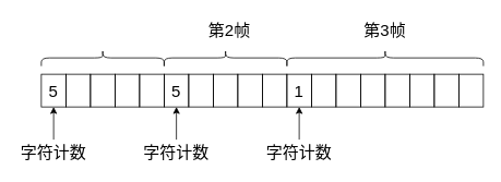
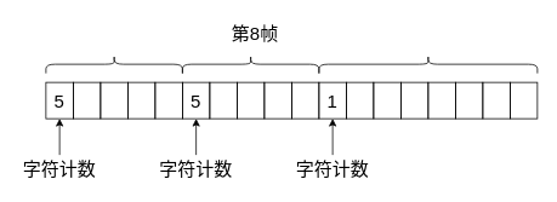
  <mxCell id="0" />
  <mxCell id="1" parent="0" />
  <mxCell id="2" value="5" style="rounded=0;whiteSpace=wrap;html=1;fillColor=none;fontSize=20;" parent="1" vertex="1"><mxGeometry x="50" y="90" width="30" height="40" as="geometry" /></mxCell>
  <mxCell id="3" value="" style="rounded=0;whiteSpace=wrap;html=1;fillColor=none;fontSize=20;" parent="1" vertex="1"><mxGeometry x="80" y="90" width="30" height="40" as="geometry" /></mxCell>
  <mxCell id="4" value="" style="rounded=0;whiteSpace=wrap;html=1;fillColor=none;fontSize=20;" parent="1" vertex="1"><mxGeometry x="110" y="90" width="30" height="40" as="geometry" /></mxCell>
  <mxCell id="5" value="" style="rounded=0;whiteSpace=wrap;html=1;fillColor=none;fontSize=20;" parent="1" vertex="1"><mxGeometry x="140" y="90" width="30" height="40" as="geometry" /></mxCell>
  <mxCell id="6" value="" style="rounded=0;whiteSpace=wrap;html=1;fillColor=none;fontSize=20;" parent="1" vertex="1"><mxGeometry x="170" y="90" width="30" height="40" as="geometry" /></mxCell>
  <mxCell id="7" value="5" style="rounded=0;whiteSpace=wrap;html=1;fillColor=none;fontSize=20;" parent="1" vertex="1"><mxGeometry x="200" y="90" width="30" height="40" as="geometry" /></mxCell>
  <mxCell id="8" value="" style="rounded=0;whiteSpace=wrap;html=1;fillColor=none;fontSize=20;" parent="1" vertex="1"><mxGeometry x="230" y="90" width="30" height="40" as="geometry" /></mxCell>
  <mxCell id="9" value="" style="rounded=0;whiteSpace=wrap;html=1;fillColor=none;fontSize=20;" parent="1" vertex="1"><mxGeometry x="260" y="90" width="30" height="40" as="geometry" /></mxCell>
  <mxCell id="10" value="" style="rounded=0;whiteSpace=wrap;html=1;fillColor=none;fontSize=20;" parent="1" vertex="1"><mxGeometry x="290" y="90" width="30" height="40" as="geometry" /></mxCell>
  <mxCell id="11" value="" style="rounded=0;whiteSpace=wrap;html=1;fillColor=none;fontSize=20;" parent="1" vertex="1"><mxGeometry x="320" y="90" width="30" height="40" as="geometry" /></mxCell>
  <mxCell id="12" value="1" style="rounded=0;whiteSpace=wrap;html=1;fillColor=none;fontSize=20;" parent="1" vertex="1"><mxGeometry x="350" y="90" width="30" height="40" as="geometry" /></mxCell>
  <mxCell id="13" value="" style="rounded=0;whiteSpace=wrap;html=1;fillColor=none;fontSize=20;" parent="1" vertex="1"><mxGeometry x="380" y="90" width="30" height="40" as="geometry" /></mxCell>
  <mxCell id="14" value="" style="rounded=0;whiteSpace=wrap;html=1;fillColor=none;fontSize=20;" parent="1" vertex="1"><mxGeometry x="410" y="90" width="30" height="40" as="geometry" /></mxCell>
  <mxCell id="15" value="" style="rounded=0;whiteSpace=wrap;html=1;fillColor=none;fontSize=20;" parent="1" vertex="1"><mxGeometry x="440" y="90" width="30" height="40" as="geometry" /></mxCell>
  <mxCell id="16" value="" style="rounded=0;whiteSpace=wrap;html=1;fillColor=none;fontSize=20;" parent="1" vertex="1"><mxGeometry x="470" y="90" width="30" height="40" as="geometry" /></mxCell>
  <mxCell id="17" value="" style="rounded=0;whiteSpace=wrap;html=1;fillColor=none;fontSize=20;" parent="1" vertex="1"><mxGeometry x="500" y="90" width="30" height="40" as="geometry" /></mxCell>
  <mxCell id="18" value="" style="rounded=0;whiteSpace=wrap;html=1;fillColor=none;fontSize=20;" parent="1" vertex="1"><mxGeometry x="530" y="90" width="30" height="40" as="geometry" /></mxCell>
  <mxCell id="19" value="" style="rounded=0;whiteSpace=wrap;html=1;fillColor=none;fontSize=20;" parent="1" vertex="1"><mxGeometry x="560" y="90" width="30" height="40" as="geometry" /></mxCell>
  <mxCell id="20" style="edgeStyle=orthogonalEdgeStyle;rounded=0;orthogonalLoop=1;jettySize=auto;html=1;exitX=0.5;exitY=0;exitDx=0;exitDy=0;entryX=0.5;entryY=1;entryDx=0;entryDy=0;fontSize=20;" parent="1" source="21" target="2" edge="1"><mxGeometry relative="1" as="geometry" /></mxCell>
  <mxCell id="21" value="字符计数" style="text;html=1;strokeColor=none;fillColor=none;align=center;verticalAlign=middle;whiteSpace=wrap;rounded=0;fontSize=20;" parent="1" vertex="1"><mxGeometry x="20" y="170" width="90" height="30" as="geometry" /></mxCell>
  <mxCell id="22" style="edgeStyle=orthogonalEdgeStyle;rounded=0;orthogonalLoop=1;jettySize=auto;html=1;exitX=0.5;exitY=0;exitDx=0;exitDy=0;entryX=0.5;entryY=1;entryDx=0;entryDy=0;fontSize=20;" parent="1" source="23" target="7" edge="1"><mxGeometry relative="1" as="geometry" /></mxCell>
  <mxCell id="23" value="字符计数" style="text;html=1;strokeColor=none;fillColor=none;align=center;verticalAlign=middle;whiteSpace=wrap;rounded=0;fontSize=20;" parent="1" vertex="1"><mxGeometry x="170" y="170" width="90" height="30" as="geometry" /></mxCell>
  <mxCell id="24" style="edgeStyle=orthogonalEdgeStyle;rounded=0;orthogonalLoop=1;jettySize=auto;html=1;exitX=0.5;exitY=0;exitDx=0;exitDy=0;entryX=0.5;entryY=1;entryDx=0;entryDy=0;fontSize=20;" parent="1" source="25" target="12" edge="1"><mxGeometry relative="1" as="geometry" /></mxCell>
  <mxCell id="25" value="字符计数" style="text;html=1;strokeColor=none;fillColor=none;align=center;verticalAlign=middle;whiteSpace=wrap;rounded=0;fontSize=20;" parent="1" vertex="1"><mxGeometry x="320" y="170" width="90" height="30" as="geometry" /></mxCell>
  <mxCell id="26" value="" style="shape=curlyBracket;whiteSpace=wrap;html=1;rounded=1;fontSize=20;fillColor=none;direction=south;" parent="1" vertex="1"><mxGeometry x="50" y="60" width="150" height="20" as="geometry" /></mxCell>
  <mxCell id="27" value="" style="shape=curlyBracket;whiteSpace=wrap;html=1;rounded=1;fontSize=20;fillColor=none;direction=south;" parent="1" vertex="1"><mxGeometry x="200" y="60" width="150" height="20" as="geometry" /></mxCell>
- <mxCell id="28" value="第2帧" style="text;html=1;strokeColor=none;fillColor=none;align=center;verticalAlign=middle;whiteSpace=wrap;rounded=0;fontSize=20;" parent="1" vertex="1"><mxGeometry x="240" y="20" width="80" height="30" as="geometry" /></mxCell>
+ <mxCell id="28" value="第8帧" style="text;html=1;strokeColor=none;fillColor=none;align=center;verticalAlign=middle;whiteSpace=wrap;rounded=0;fontSize=20;" parent="1" vertex="1"><mxGeometry x="240" y="20" width="80" height="30" as="geometry" /></mxCell>
  <mxCell id="29" value="" style="shape=curlyBracket;whiteSpace=wrap;html=1;rounded=1;fontSize=20;fillColor=none;direction=south;" parent="1" vertex="1"><mxGeometry x="350" y="60" width="240" height="20" as="geometry" /></mxCell>
- <mxCell id="30" value="第3帧" style="text;html=1;strokeColor=none;fillColor=none;align=center;verticalAlign=middle;whiteSpace=wrap;rounded=0;fontSize=20;" parent="1" vertex="1"><mxGeometry x="430" y="20" width="80" height="30" as="geometry" /></mxCell>
